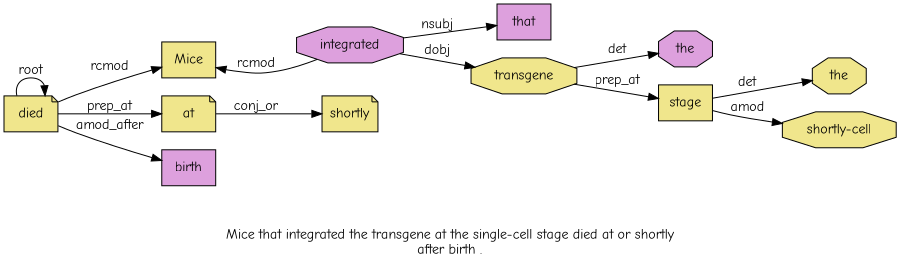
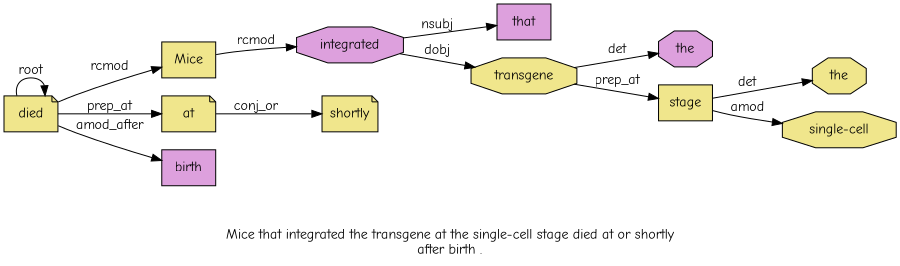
  digraph {
    fontname="Comic Neue"
    label="Mice that integrated the transgene at the single-cell stage died at or shortly\nafter birth ."
    rankdir=LR
    node [fillcolor=khaki fontname="Comic Neue" shape=octagon style=filled]
    edge [fontname="Comic Neue"]
    n1 [label=died shape=note]
    n2 [label=Mice shape=box]
    n3 [label=at shape=note]
    n4 [fillcolor=plum label=birth shape=box]
    n5 [fillcolor=plum label=integrated]
    n6 [label=shortly shape=note]
    n7 [fillcolor=plum label=that shape=box]
    n8 [label=transgene]
    n9 [fillcolor=plum label=the]
    n10 [label=stage shape=box]
    n11 [label=the]
-   n12 [label="shortly-cell"]
+   n12 [label="single-cell"]
    n1 -> n1 [label=root]
    n1 -> n2 [label=rcmod]
    n1 -> n3 [label=prep_at]
    n1 -> n4 [label=amod_after]
-   n5 -> n2 [label=rcmod]
+   n2 -> n5 [label=rcmod]
    n3 -> n6 [label=conj_or]
    n5 -> n7 [label=nsubj]
    n5 -> n8 [label=dobj]
    n8 -> n9 [label=det]
    n8 -> n10 [label=prep_at]
    n10 -> n11 [label=det]
    n10 -> n12 [label=amod]
  }
